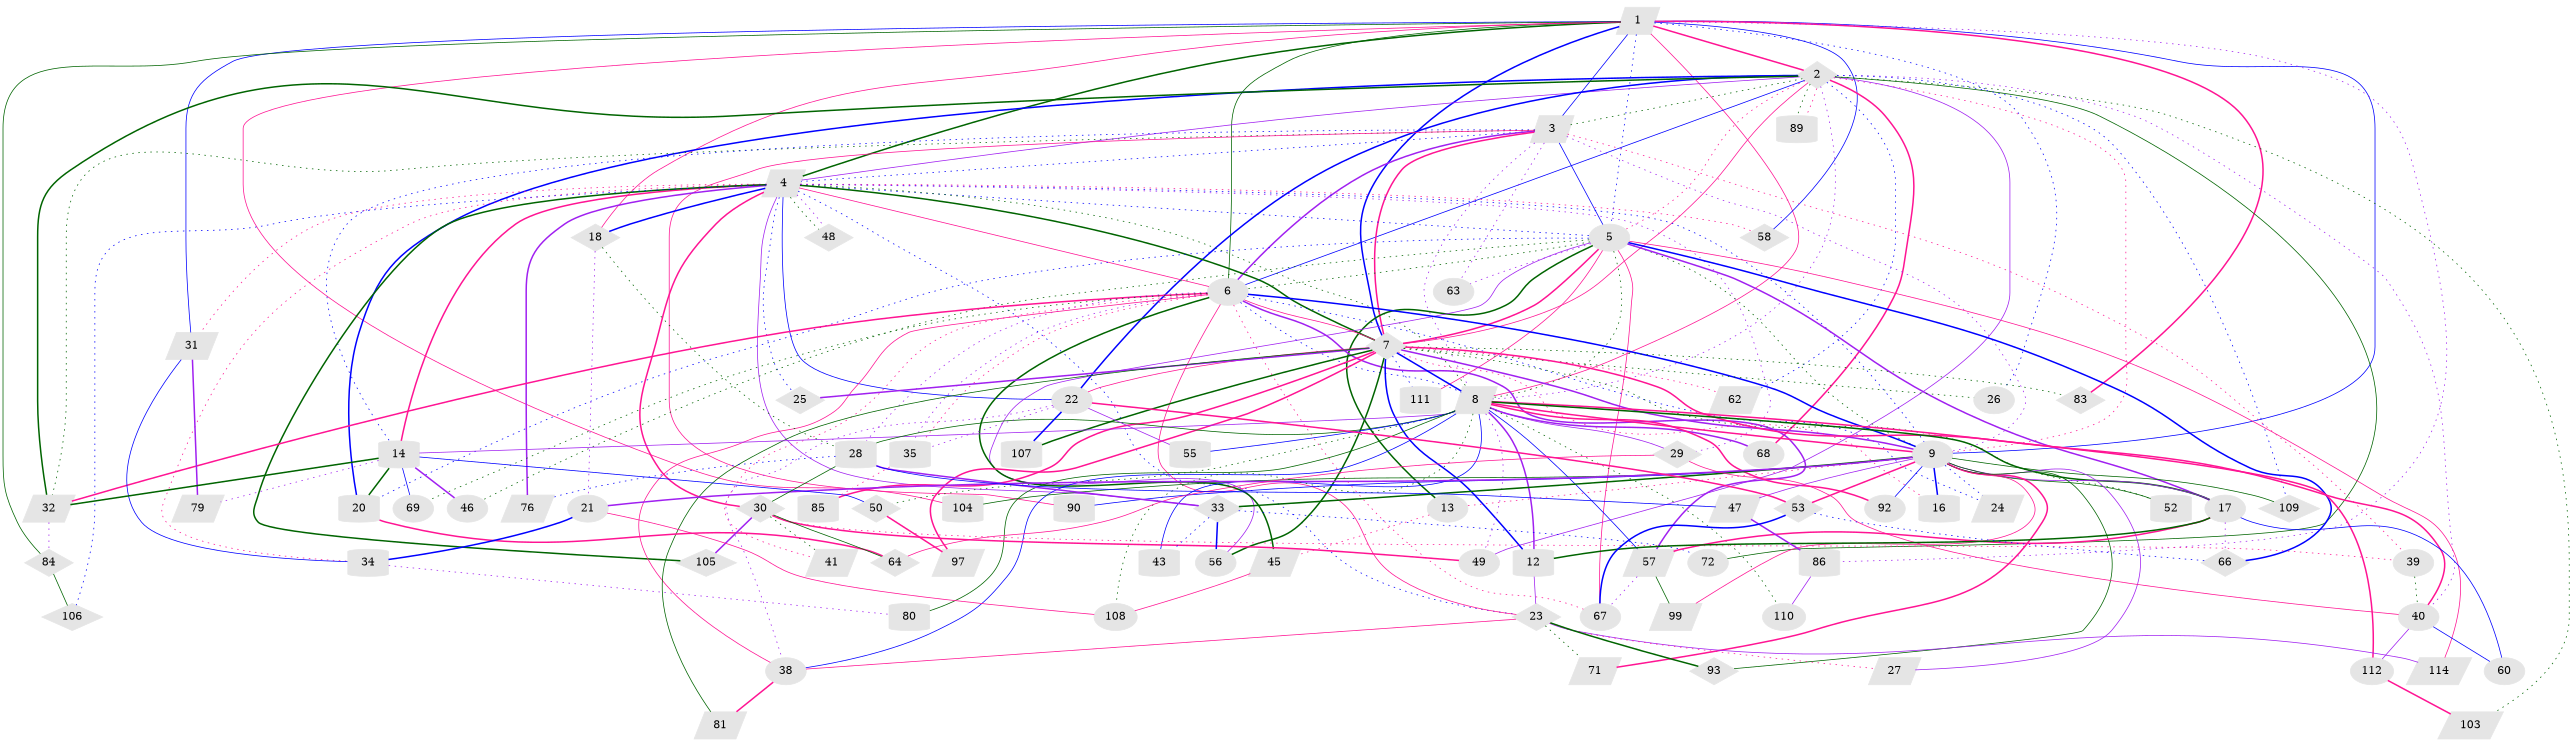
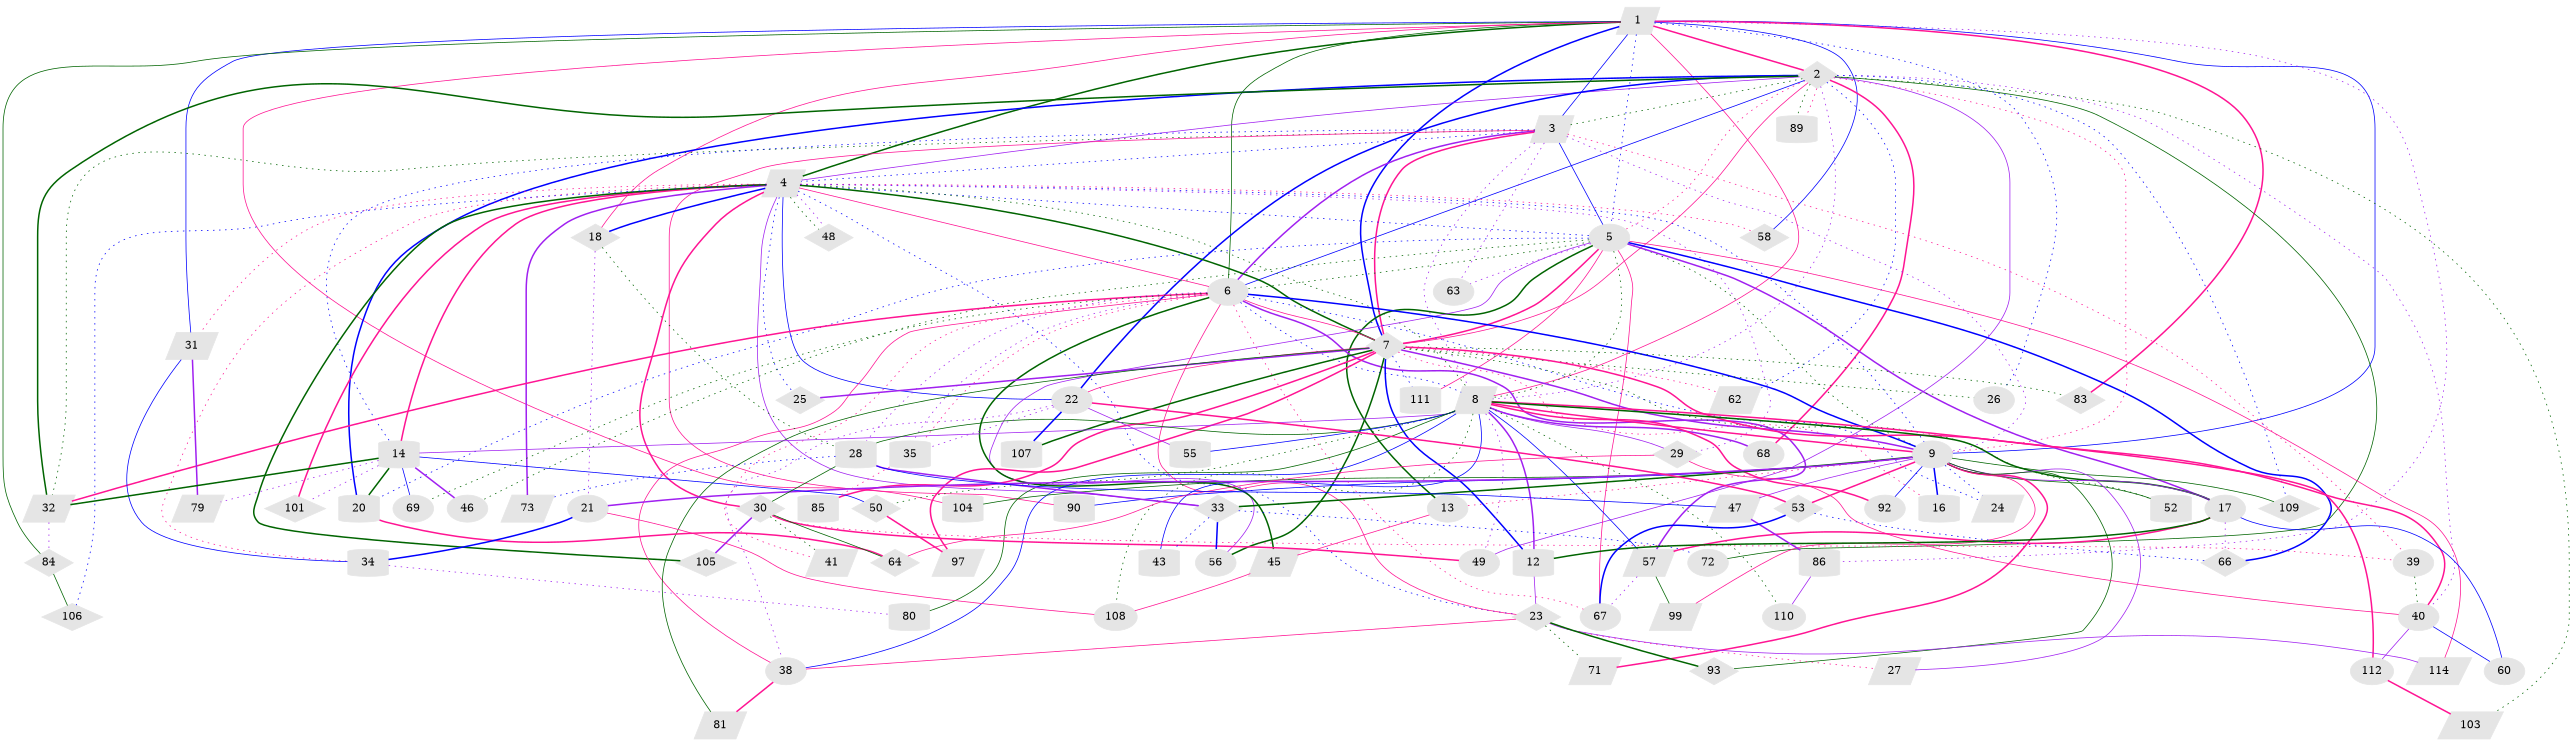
  graph {
    node [color=gray90 shape=ellipse style=filled]
    edge [color=deeppink style=dotted]
    1 [shape=parallelogram super="+103"]
    2 [shape=diamond super="+102"]
    3 [shape=parallelogram super="+19"]
    4 [shape=parallelogram super="+15"]
    5 [super="+24"]
    6 [super="+78"]
    7 [shape=diamond super="+76"]
    8 [shape=parallelogram super="+61"]
    9 [super="+10"]
    18 [shape=diamond super="+82"]
    26
    31 [shape=parallelogram]
    58 [shape=diamond]
    83 [shape=diamond]
    84 [shape=diamond]
    86 [shape=cylinder]
    104 [shape=cylinder]
    20 [shape=cylinder]
    22 [super="+74"]
    32 [shape=parallelogram super="+96"]
    40 [super="+51"]
    49
    62 [shape=parallelogram]
    68
    72
    89 [shape=cylinder]
    109 [shape=diamond]
    n28 [label=103 shape=parallelogram]
    14 [shape=cylinder super="+17"]
    39
    63
    90 [shape=cylinder]
    23 [shape=diamond super="+36"]
    25 [shape=diamond]
    29 [shape=diamond super="+75"]
    30 [shape=diamond super="+94"]
    33 [shape=diamond super="+37"]
    34 [shape=cylinder super="+59"]
    48 [shape=diamond]
-   73 [shape=parallelogram label=76]
+   73 [shape=parallelogram]
+   101 [shape=diamond]
    105 [shape=diamond]
    106 [shape=diamond]
    n44 [label=17 super="+65"]
    13
    46
    56 [super="+87"]
    66 [shape=diamond super="+77"]
    67 [super="+100"]
    111 [shape=cylinder]
    114 [shape=parallelogram]
    28 [shape=cylinder super="+91"]
    35 [shape=cylinder super="+44"]
    38 [super="+70"]
    41 [shape=parallelogram]
    45 [shape=parallelogram]
    n57 [label=24 shape=parallelogram]
    57 [shape=parallelogram super="+98"]
    69
    12 [shape=cylinder super="+42"]
    16 [shape=cylinder]
    52 [shape=cylinder]
    81 [shape=parallelogram]
    85 [shape=cylinder]
    97 [shape=parallelogram]
    107 [shape=cylinder]
    112
    43 [shape=cylinder]
    50 [shape=diamond]
    55 [shape=cylinder]
    80 [shape=cylinder]
    92
    108 [super="+115"]
    110
    21
    27 [shape=parallelogram]
    47 [shape=parallelogram]
    53 [shape=diamond super="+95"]
    71 [shape=parallelogram]
    93 [shape=diamond]
    99 [shape=parallelogram]
    79 [shape=parallelogram]
    64 [shape=diamond super="+88"]
    60
    1 -- 2 [style=bold]
    1 -- 3 [color=blue style=solid]
    1 -- 4 [color=darkgreen style=bold weight=2]
    1 -- 5 [color=blue]
    1 -- 6 [color=darkgreen style=solid]
    1 -- 7 [color=blue style=bold]
    1 -- 8 [style=solid weight=2]
    1 -- 9 [color=blue style=solid weight=2]
    1 -- 18 [style=solid]
    1 -- 26 [color=blue]
    1 -- 31 [color=blue style=solid]
    1 -- 58 [color=blue style=solid]
    1 -- 83 [style=bold]
    1 -- 84 [color=darkgreen style=solid]
    1 -- 86 [color=purple]
    1 -- 104 [style=solid]
    2 -- 3 [color=darkgreen]
    2 -- 4 [color=purple style=solid]
    2 -- 5
    2 -- 6 [color=blue style=solid]
    2 -- 7 [style=solid]
    2 -- 8 [color=purple weight=2]
    2 -- 9 [weight=2]
    2 -- 20 [color=blue style=bold]
    2 -- 22 [color=blue style=bold]
    2 -- 32 [color=darkgreen style=bold]
    2 -- 40 [color=purple]
    2 -- 49 [color=purple style=solid]
    2 -- 62 [color=blue]
    2 -- 68 [style=bold]
    2 -- 72 [color=darkgreen style=solid]
    2 -- 89 [color=darkgreen]
    2 -- 89
    2 -- 109 [color=blue]
    2 -- n28 [color=darkgreen]
    3 -- 4 [color=blue]
    3 -- 5 [color=blue style=solid]
    3 -- 6 [color=purple style=bold]
    3 -- 7 [style=bold]
    3 -- 8 [color=purple]
    3 -- 9 [color=purple weight=3]
    3 -- 32 [color=darkgreen]
    3 -- 14 [color=blue]
    3 -- 39
    3 -- 63 [color=purple]
    3 -- 90 [style=solid]
    4 -- 5 [color=blue]
    4 -- 6 [style=solid]
    4 -- 7 [color=darkgreen style=bold]
    4 -- 8 [color=darkgreen]
    4 -- 9 [color=blue weight=2]
    4 -- 18 [color=blue style=bold weight=2]
    4 -- 31
    4 -- 58
    4 -- 22 [color=blue style=solid]
    4 -- 14 [style=bold]
    4 -- 23 [color=blue]
    4 -- 25 [color=blue]
    4 -- 29 [color=purple]
    4 -- 30 [style=bold]
    4 -- 33 [color=purple style=solid]
    4 -- 34
    4 -- 48 [color=darkgreen]
    4 -- 48 [color=purple]
    4 -- 73 [color=purple style=bold]
+   4 -- 101 [style=bold]
    4 -- 105 [color=darkgreen style=bold]
    4 -- 106 [color=blue]
    5 -- 6 [color=darkgreen]
    5 -- 7 [style=bold]
    5 -- 8 [color=darkgreen]
    5 -- 9 [color=darkgreen weight=2]
    5 -- 20 [color=blue]
    5 -- 63 [color=purple]
    5 -- n44 [color=purple style=bold]
    5 -- 13 [color=darkgreen style=bold]
    5 -- 46 [color=darkgreen]
    5 -- 56 [color=purple style=solid]
    5 -- 66 [color=blue style=bold]
    5 -- 67 [style=solid]
    5 -- 111 [style=solid]
    5 -- 114 [style=solid]
    6 -- 7 [style=solid]
    6 -- 8 [color=blue]
    6 -- 9 [color=blue style=bold weight=2]
    6 -- 32 [style=bold]
    6 -- 23 [style=solid]
    6 -- 67
    6 -- 28 [color=purple]
    6 -- 35 [color=purple]
    6 -- 35
    6 -- 38 [style=solid]
    6 -- 41
    6 -- 45 [color=darkgreen style=bold]
    6 -- n57 [color=blue]
    6 -- 57 [color=purple style=bold]
    6 -- 69 [color=darkgreen]
-   7 -- 8 [color=blue style=bold]
    7 -- 9 [color=purple style=bold weight=2]
    7 -- 26 [color=darkgreen]
    7 -- 83 [color=darkgreen]
    7 -- 22 [style=solid]
    7 -- 62
    7 -- 25 [color=purple style=bold]
    7 -- 56 [color=darkgreen style=bold]
    7 -- 111 [color=blue]
    7 -- 12 [color=blue style=bold]
    7 -- 16
    7 -- 52 [color=darkgreen]
    7 -- 81 [color=darkgreen style=solid]
    7 -- 85 [style=bold]
    7 -- 97 [style=bold]
    7 -- 107 [color=darkgreen style=bold]
    7 -- 112 [style=bold]
    8 -- 9 [style=bold weight=2]
    8 -- 40 [style=bold]
    8 -- 49 [color=purple]
    8 -- 68 [color=purple style=bold]
    8 -- 14 [color=purple style=solid]
    8 -- 29 [color=purple style=solid]
    8 -- n44 [color=darkgreen style=bold]
    8 -- 28 [color=darkgreen style=solid]
    8 -- 38 [color=blue style=solid]
    8 -- 57 [color=blue style=solid]
    8 -- 12 [color=purple style=bold]
    8 -- 43 [color=blue style=solid]
    8 -- 50 [color=darkgreen]
    8 -- 55 [color=blue style=solid]
    8 -- 80 [color=darkgreen style=solid]
    8 -- 92 [style=bold]
    8 -- 108 [color=darkgreen]
    8 -- 110 [color=darkgreen]
    9 -- 104 [color=darkgreen style=solid]
    9 -- 109 [color=darkgreen style=solid]
    9 -- 90 [color=blue style=solid]
    9 -- 33 [color=darkgreen style=bold]
    9 -- n44 [color=purple style=solid]
    9 -- 13
    9 -- n57 [color=blue]
    9 -- 16 [color=blue style=bold]
    9 -- 52 [color=darkgreen style=solid]
    9 -- 92 [color=blue style=solid]
    9 -- 21 [color=purple style=bold]
    9 -- 27 [color=purple style=solid]
    9 -- 47 [color=purple style=solid]
    9 -- 53 [style=bold]
    9 -- 71 [style=bold]
    9 -- 93 [color=darkgreen style=solid]
    9 -- 99 [style=solid]
    18 -- 28 [color=darkgreen]
    18 -- 21 [color=purple]
    31 -- 34 [color=blue style=solid]
    31 -- 79 [color=purple style=bold]
    84 -- 106 [color=darkgreen style=solid]
    86 -- 110 [color=purple style=solid]
    20 -- 64 [style=bold]
    22 -- 35 [color=purple]
    22 -- 38 [color=purple]
    22 -- 107 [color=blue style=bold]
    22 -- 55 [color=purple style=solid]
    22 -- 53 [style=bold]
    32 -- 84 [color=purple]
    40 -- 112 [color=purple style=solid]
    40 -- 60 [color=blue style=solid]
    14 -- 20 [color=darkgreen style=bold]
    14 -- 32 [color=darkgreen style=bold]
+   14 -- 101 [color=purple]
    14 -- 46 [color=purple style=bold]
    14 -- 69 [color=blue style=solid]
    14 -- 50 [color=blue style=solid]
    14 -- 79 [color=purple]
    39 -- 40 [color=darkgreen]
    23 -- 114 [color=purple style=solid]
    23 -- 38 [style=solid]
    23 -- 27
    23 -- 71 [color=darkgreen]
    23 -- 93 [color=darkgreen style=bold]
    29 -- 40 [style=solid]
    29 -- 64 [style=solid]
    30 -- 49 [style=bold]
    30 -- 39
    30 -- 105 [color=purple style=bold]
    30 -- 41 [color=darkgreen]
    30 -- 64 [color=darkgreen style=solid]
    33 -- 72 [color=blue]
    33 -- 56 [color=blue style=bold]
    33 -- 43 [color=blue]
    34 -- 80 [color=purple]
    n44 -- 66 [color=purple]
    n44 -- 57 [style=bold]
    n44 -- 12 [color=darkgreen style=bold]
    n44 -- 60 [color=blue style=solid]
-   13 -- 45
+   13 -- 45 [style=solid]
    28 -- 30 [color=darkgreen style=solid]
    28 -- 33 [color=purple style=bold]
    28 -- 73 [color=blue]
    28 -- 47 [color=blue style=solid]
    35 -- 85
    38 -- 81 [style=bold]
    45 -- 108 [style=solid]
    57 -- 67 [color=purple]
    57 -- 99 [color=darkgreen style=solid]
    12 -- 23 [color=purple style=solid]
    112 -- n28 [style=bold]
    50 -- 97 [style=bold]
    21 -- 34 [color=blue style=bold]
    21 -- 108 [style=solid]
    47 -- 86 [color=purple style=bold]
    53 -- 66 [color=blue]
    53 -- 67 [color=blue style=bold]
  }
